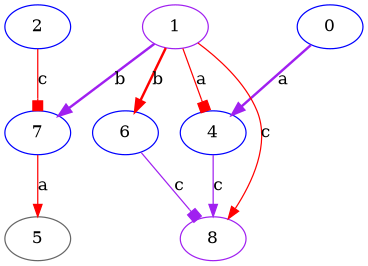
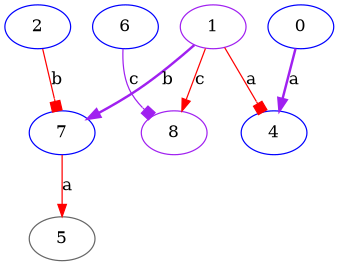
  strict digraph {
    node [color=blue]
    edge [arrowhead=normal color=red style=solid]
    5 [color=gray40]
    8 [color=purple]
    4
    6
    0
    7
    1 [color=purple]
    2
-   4 -> 8 [color=purple label=c]
    6 -> 8 [arrowhead=box color=purple label=c]
    0 -> 4 [color=purple label=a style=bold]
    7 -> 5 [label=a]
    1 -> 8 [label=c]
    1 -> 4 [arrowhead=box label=a]
-   1 -> 6 [label=b style=bold]
    1 -> 7 [color=purple label=b style=bold]
-   2 -> 7 [arrowhead=box label=c]
+   2 -> 7 [arrowhead=box label=b]
  }
